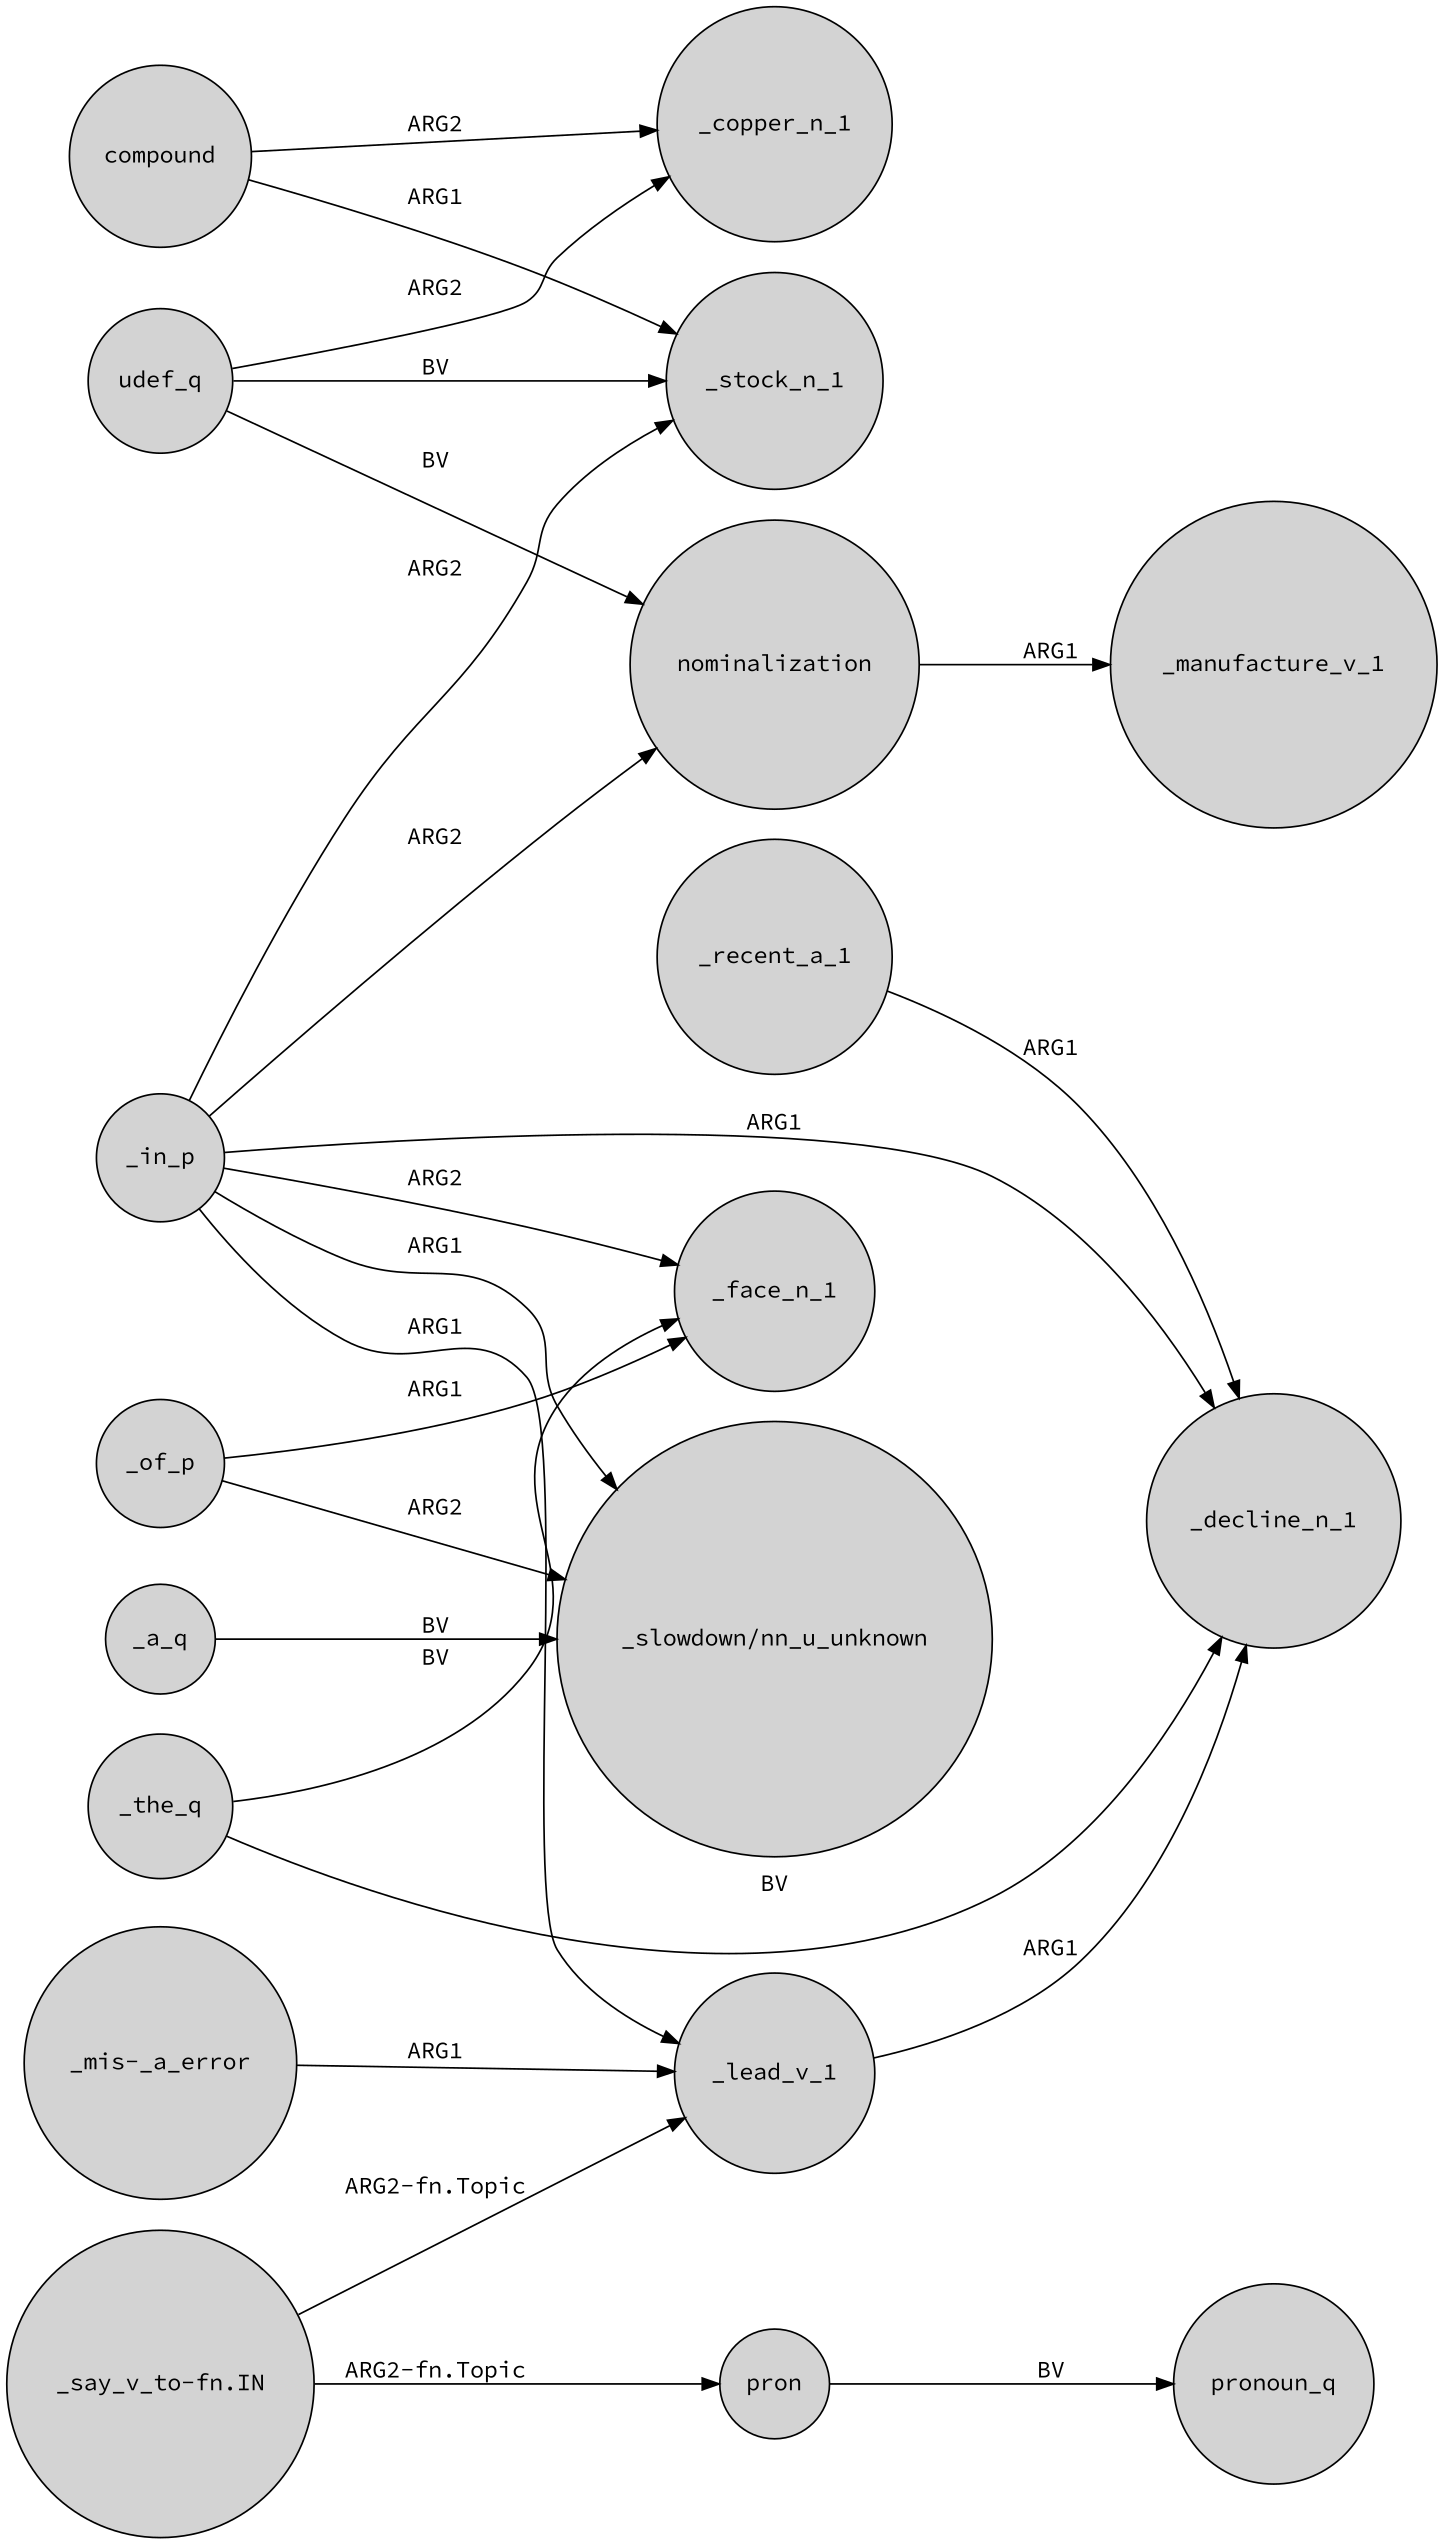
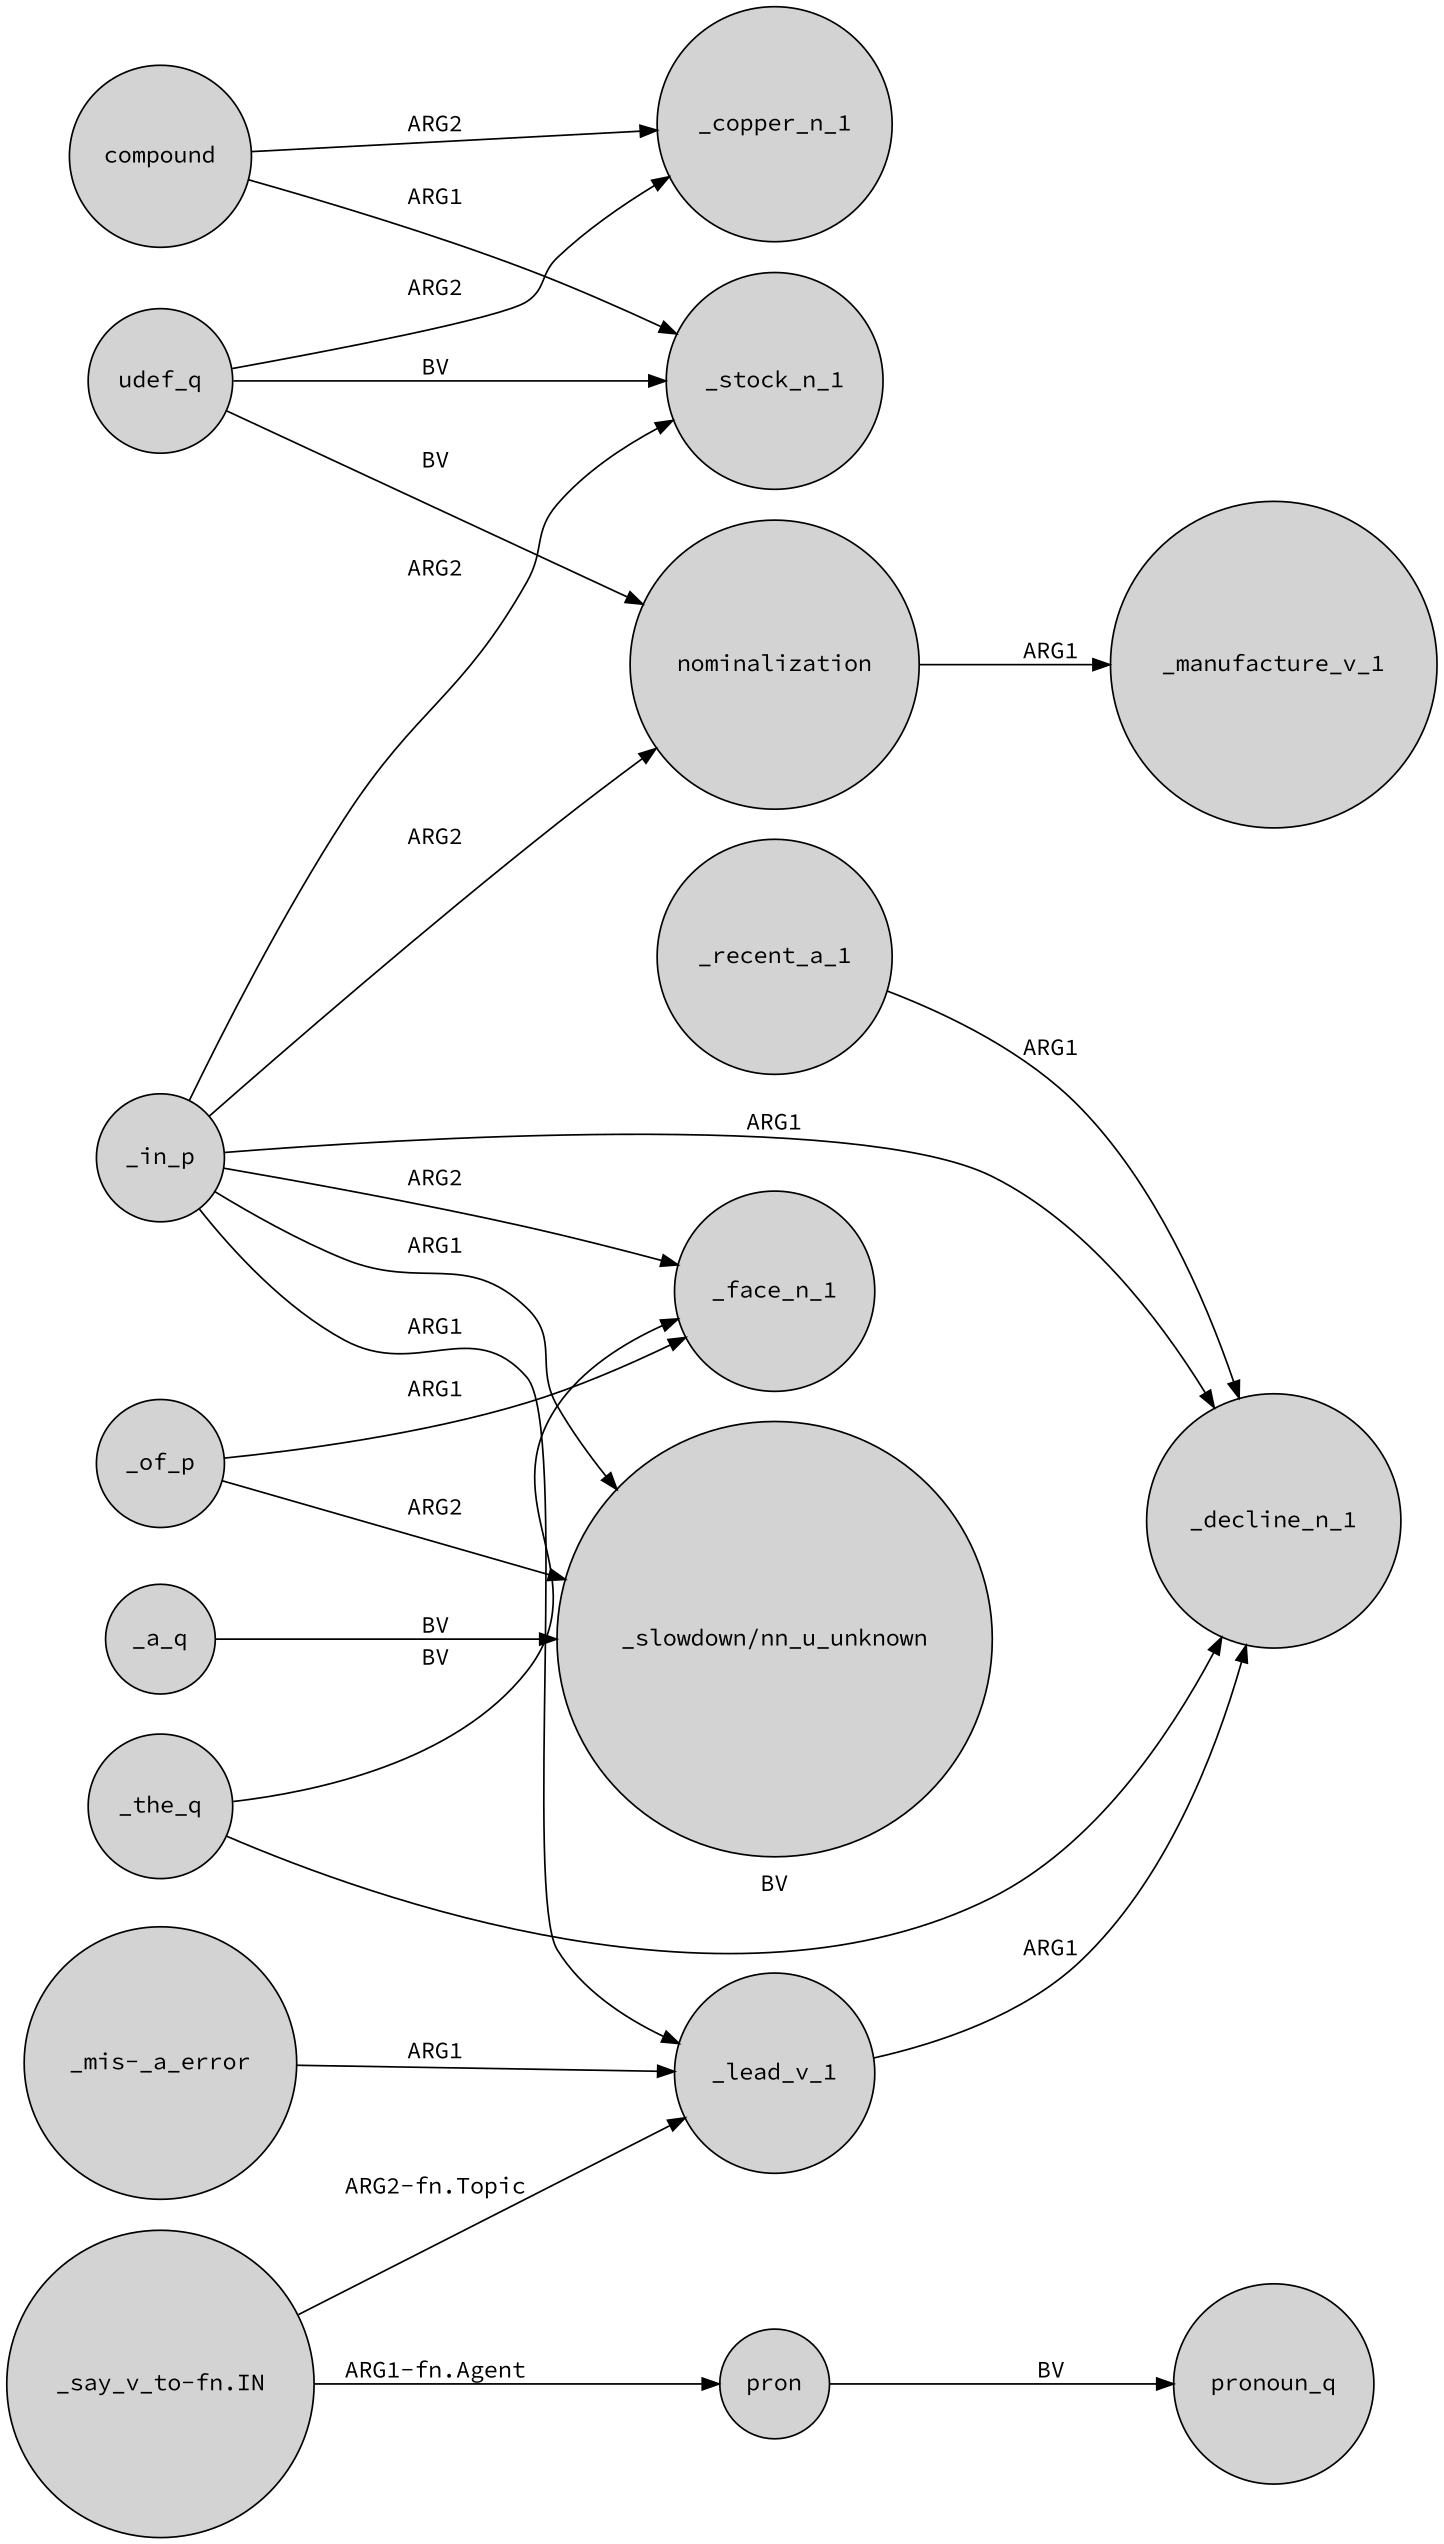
  digraph {
    fontname="Source Code Pro"
    rankdir=LR
    node [fontname="Source Code Pro" shape=circle style=filled]
    edge [fontname="Source Code Pro"]
    udef_q
    _copper_n_1
    nominalization
    _stock_n_1
    _manufacture_v_1
    _the_q
    _face_n_1
    _decline_n_1
    compound
    _in_p
    _lead_v_1
    "_slowdown/nn_u_unknown"
    pron
    pronoun_q
    "_mis-_a_error"
    "_say_v_to-fn.IN"
    _of_p
    _a_q
    _recent_a_1
    udef_q -> _copper_n_1 [label=ARG2]
    udef_q -> nominalization [label=BV]
    udef_q -> _stock_n_1 [label=BV]
    nominalization -> _manufacture_v_1 [label=ARG1]
    _the_q -> _face_n_1 [label=BV]
    _the_q -> _decline_n_1 [label=BV]
    compound -> _copper_n_1 [label=ARG2]
    compound -> _stock_n_1 [label=ARG1]
    _in_p -> nominalization [label=ARG2]
    _in_p -> _stock_n_1 [label=ARG2]
    _in_p -> _face_n_1 [label=ARG2]
    _in_p -> _decline_n_1 [label=ARG1]
    _in_p -> _lead_v_1 [label=ARG1]
    _in_p -> "_slowdown/nn_u_unknown" [label=ARG1]
    _lead_v_1 -> _decline_n_1 [label=ARG1]
    pron -> pronoun_q [label=BV]
    "_mis-_a_error" -> _lead_v_1 [label=ARG1]
    "_say_v_to-fn.IN" -> _lead_v_1 [label="ARG2-fn.Topic"]
-   "_say_v_to-fn.IN" -> pron [label="ARG2-fn.Topic"]
+   "_say_v_to-fn.IN" -> pron [label="ARG1-fn.Agent"]
    _of_p -> _face_n_1 [label=ARG1]
    _of_p -> "_slowdown/nn_u_unknown" [label=ARG2]
    _a_q -> "_slowdown/nn_u_unknown" [label=BV]
    _recent_a_1 -> _decline_n_1 [label=ARG1]
  }
